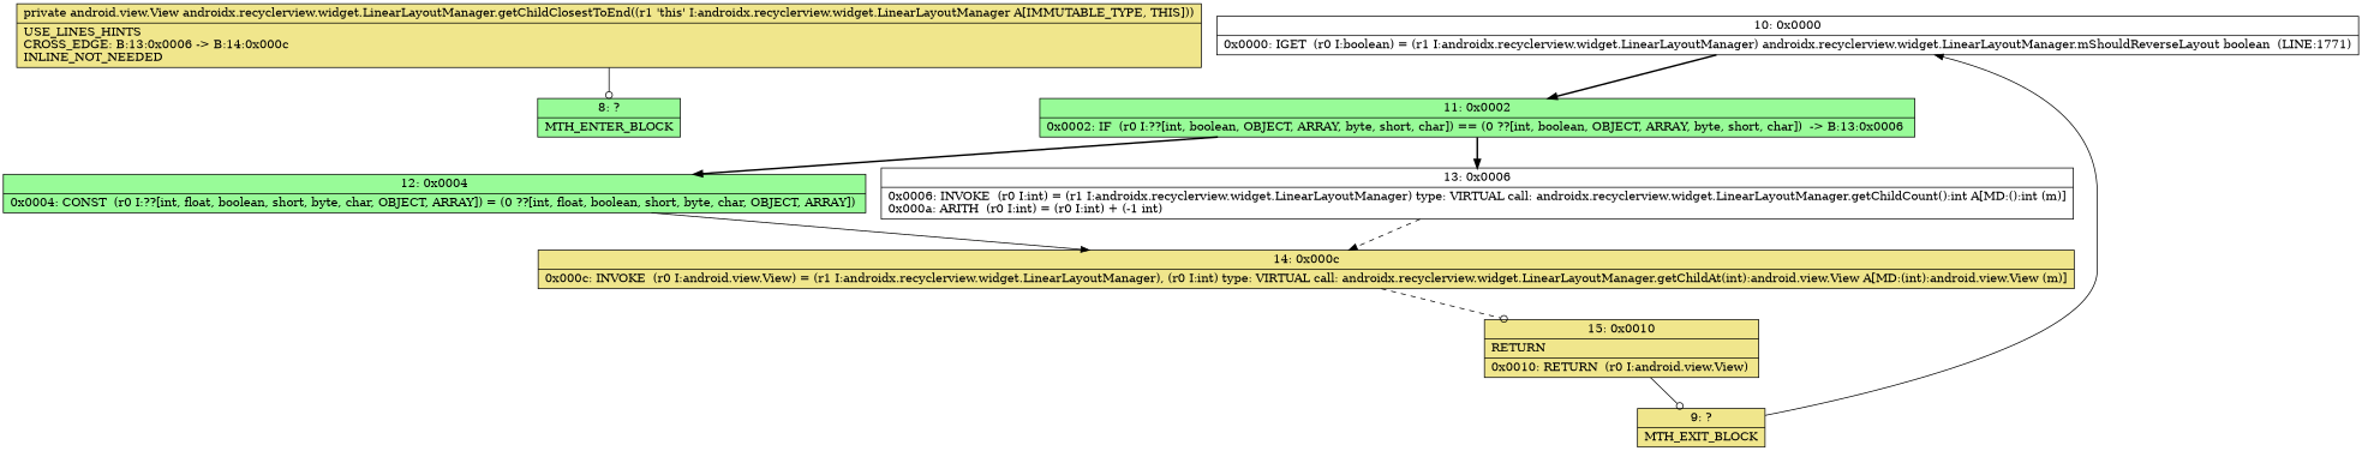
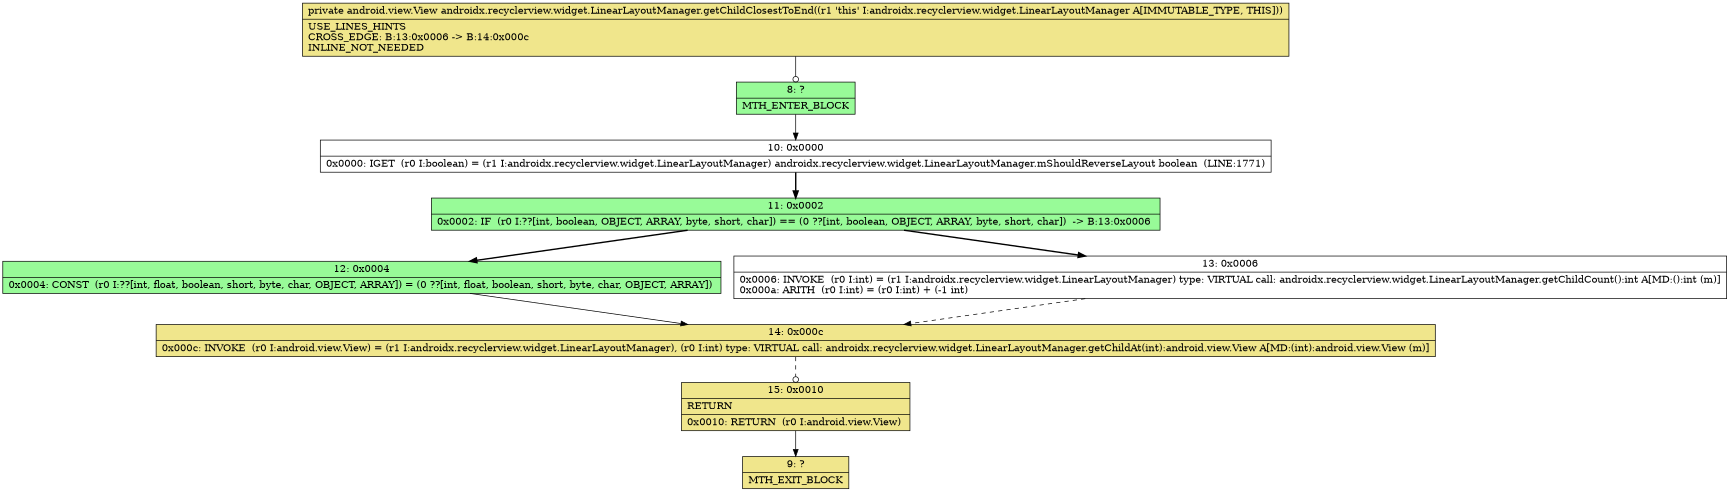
  digraph {
    node [fillcolor=khaki shape=record style=filled]
    edge [arrowhead=normal style=solid]
    n1 [fillcolor=palegreen label="{8\:\ ?|MTH_ENTER_BLOCK\l}"]
    n2 [fillcolor=white label="{10\:\ 0x0000|0x0000: IGET  (r0 I:boolean) = (r1 I:androidx.recyclerview.widget.LinearLayoutManager) androidx.recyclerview.widget.LinearLayoutManager.mShouldReverseLayout boolean  (LINE:1771)\l}"]
    n3 [fillcolor=palegreen label="{11\:\ 0x0002|0x0002: IF  (r0 I:??[int, boolean, OBJECT, ARRAY, byte, short, char]) == (0 ??[int, boolean, OBJECT, ARRAY, byte, short, char])  \-\> B:13:0x0006 \l}"]
    n4 [fillcolor=palegreen label="{12\:\ 0x0004|0x0004: CONST  (r0 I:??[int, float, boolean, short, byte, char, OBJECT, ARRAY]) = (0 ??[int, float, boolean, short, byte, char, OBJECT, ARRAY]) \l}"]
    n5 [fillcolor=white label="{13\:\ 0x0006|0x0006: INVOKE  (r0 I:int) = (r1 I:androidx.recyclerview.widget.LinearLayoutManager) type: VIRTUAL call: androidx.recyclerview.widget.LinearLayoutManager.getChildCount():int A[MD:():int (m)]\l0x000a: ARITH  (r0 I:int) = (r0 I:int) + (\-1 int) \l}"]
    n6 [label="{14\:\ 0x000c|0x000c: INVOKE  (r0 I:android.view.View) = (r1 I:androidx.recyclerview.widget.LinearLayoutManager), (r0 I:int) type: VIRTUAL call: androidx.recyclerview.widget.LinearLayoutManager.getChildAt(int):android.view.View A[MD:(int):android.view.View (m)]\l}"]
    n7 [label="{15\:\ 0x0010|RETURN\l|0x0010: RETURN  (r0 I:android.view.View) \l}"]
    n8 [label="{9\:\ ?|MTH_EXIT_BLOCK\l}"]
    n9 [label="{private android.view.View androidx.recyclerview.widget.LinearLayoutManager.getChildClosestToEnd((r1 'this' I:androidx.recyclerview.widget.LinearLayoutManager A[IMMUTABLE_TYPE, THIS]))  | USE_LINES_HINTS\lCROSS_EDGE: B:13:0x0006 \-\> B:14:0x000c\lINLINE_NOT_NEEDED\l}"]
-   n8 -> n2
+   n1 -> n2
    n2 -> n3 [style=bold]
    n3 -> n4 [style=bold]
    n3 -> n5 [style=bold]
    n4 -> n6
    n5 -> n6 [style=dashed]
    n6 -> n7 [arrowhead=odot style=dashed]
-   n7 -> n8 [arrowhead=odot]
+   n7 -> n8
    n9 -> n1 [arrowhead=odot]
  }
